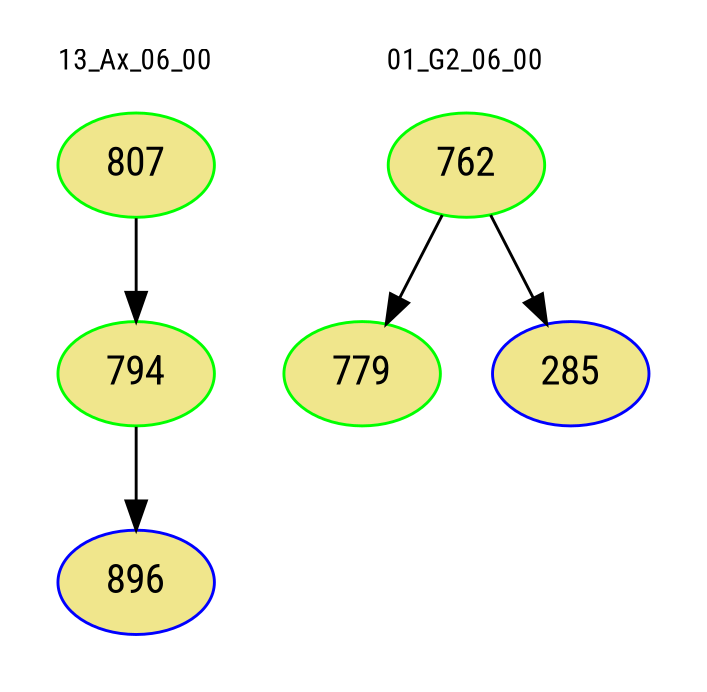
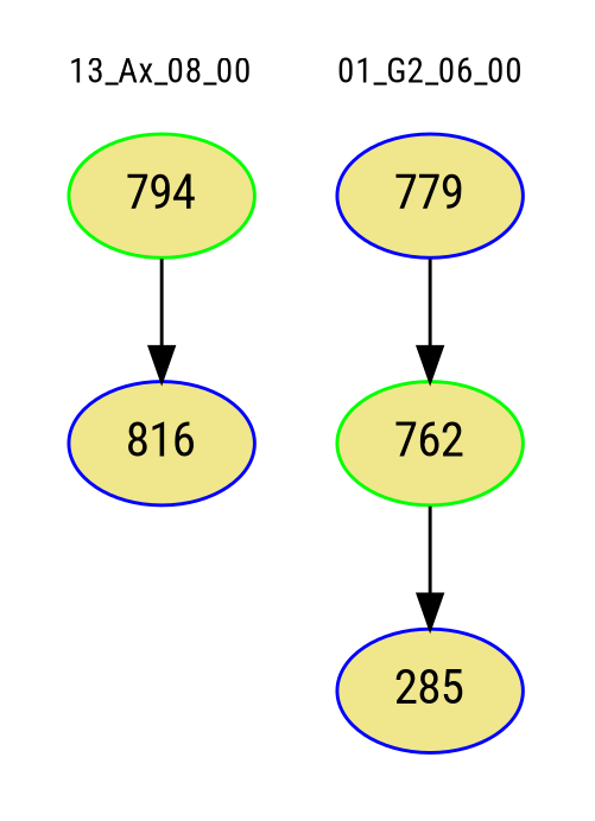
  digraph {
    fontname="Roboto Condensed"
    node [color=green fillcolor=khaki fontname="Roboto Condensed" style=filled]
    edge [color=black fontname="Roboto Condensed"]
-   n1 [label=807]
    n2 [label=794]
-   n3 [color=blue label=896]
-   n4 [label=779]
+   n3 [color=blue label=816]
+   n4 [color=blue label=779]
    n5 [label=762]
    n6 [color=blue label=285]
    subgraph cluster_1 {
      color=white
      fontsize=10
-     label="13_Ax_06_00"
-     n1
+     label="13_Ax_08_00"
      n2
      n3
    }
    subgraph cluster_2 {
      color=white
      fontsize=10
      label="01_G2_06_00"
      n4
      n5
      n6
    }
-   n1 -> n2
    n2 -> n3
-   n5 -> n4
+   n4 -> n5
    n5 -> n6
  }
